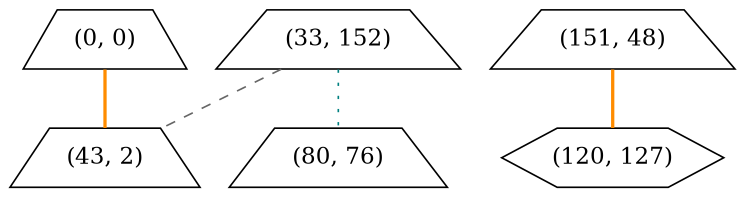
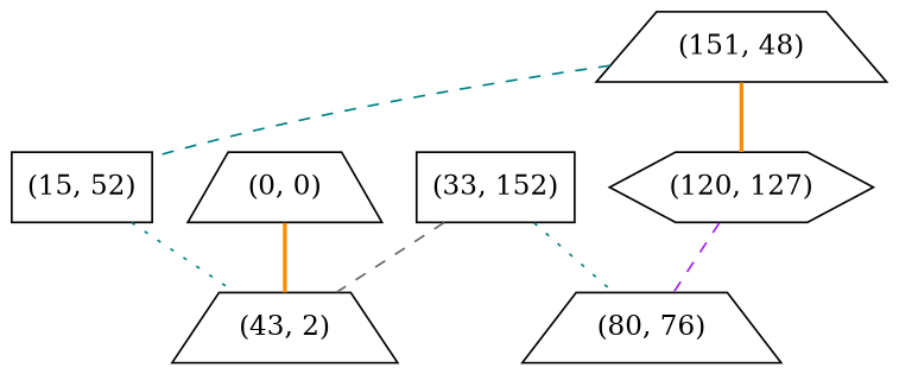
  graph {
    node [shape=trapezium]
    edge [color=teal style=dashed weight=1]
    "(43, 2)"
-   "(33, 152)"
+   "(33, 152)" [shape=box]
    "(80, 76)"
    "(0, 0)"
    "(151, 48)"
+   "(15, 52)" [shape=box]
    n7 [label="(120, 127)" shape=hexagon]
    "(33, 152)" -- "(43, 2)" [color=gray40]
    "(33, 152)" -- "(80, 76)" [style=dotted]
    "(0, 0)" -- "(43, 2)" [color=darkorange style=bold weight=4]
+   "(151, 48)" -- "(15, 52)"
    "(151, 48)" -- n7 [color=darkorange style=bold weight=3]
+   "(15, 52)" -- "(43, 2)" [style=dotted weight=3]
+   n7 -- "(80, 76)" [color=purple]
  }
